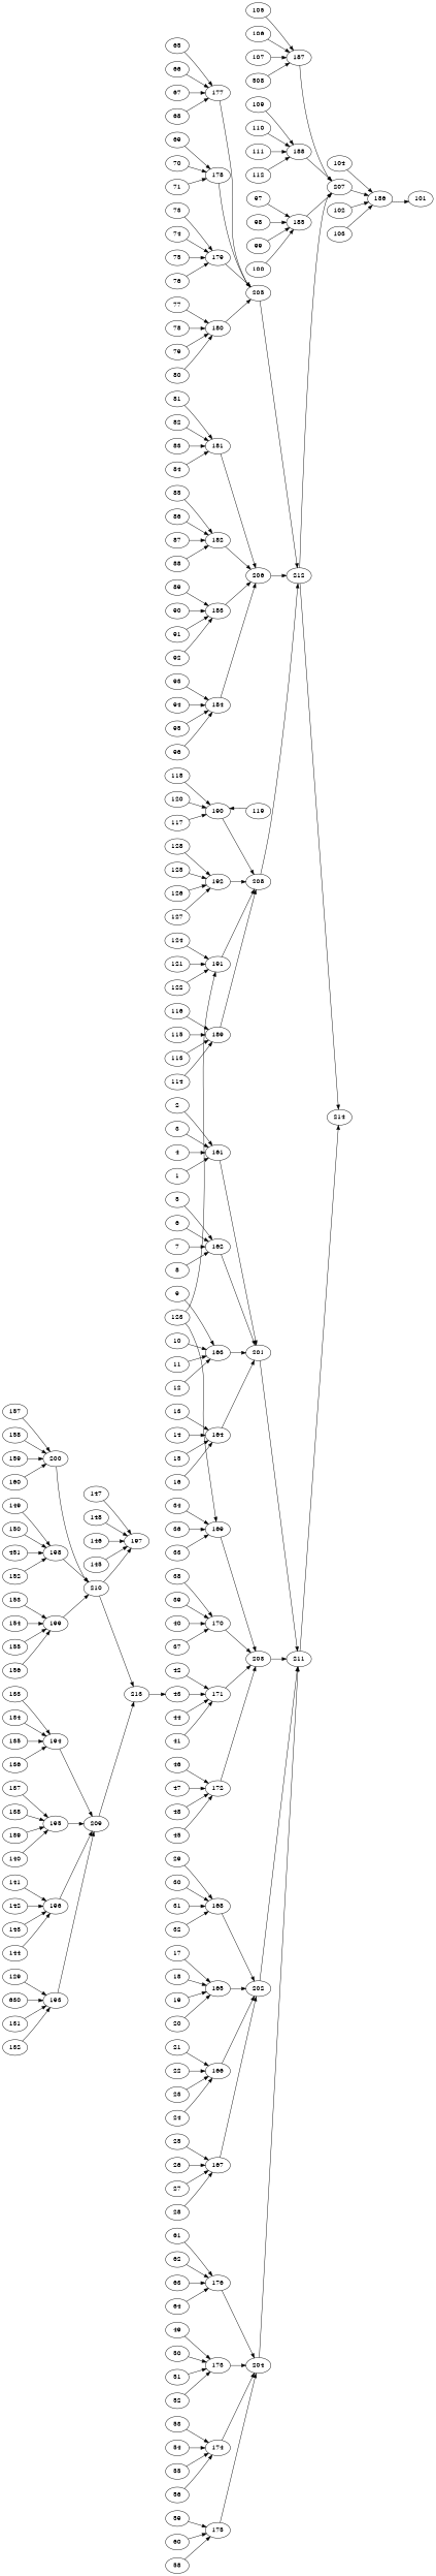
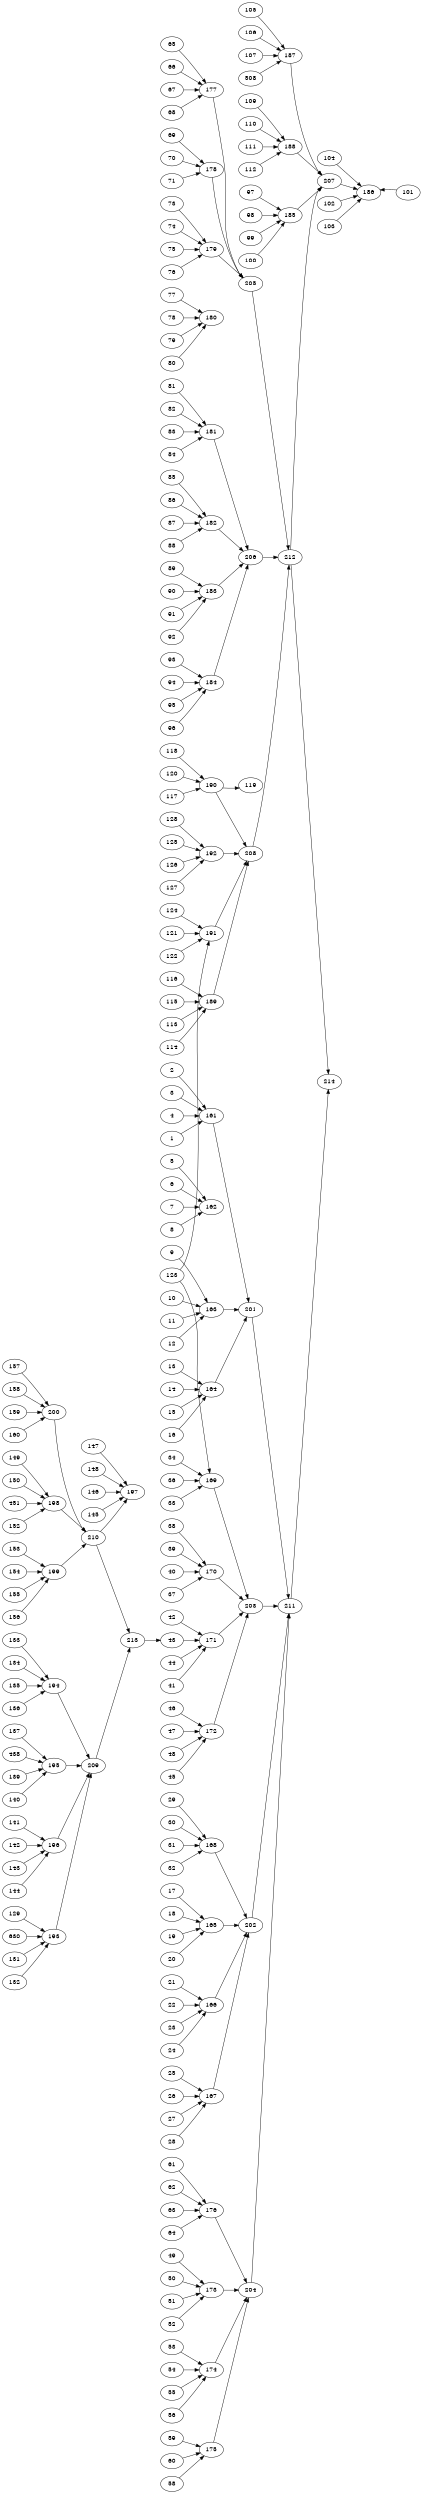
  digraph {
    rankdir=LR
    1
    161
    201
    211
    2
    3
    4
    5
    162
    6
    7
    8
    9
    163
    10
    11
    12
    13
    164
    14
    15
    16
    17
    165
    202
    18
    19
    20
    21
    166
    22
    23
    24
    25
    167
    26
    27
    28
    29
    168
    30
    31
    32
    33
    169
    203
    34
    123
    191
    208
    36
    37
    170
    38
    39
    40
    41
    171
    42
    43
    44
    45
    172
    46
    47
    48
    49
    173
    204
    50
    51
    52
    53
    174
    54
    55
    56
    175
    58
    59
    60
    61
    176
    62
    63
    64
    65
    177
    205
    212
    66
    67
    68
    69
    178
    70
    71
    73
    179
    74
    75
    76
    77
    180
    78
    79
    80
    81
    181
    206
    82
    83
    84
    85
    182
    86
    87
    88
    89
    183
    90
    91
    92
    93
    184
    94
    95
    96
    97
    185
    207
    186
    98
    99
    100
    101
    102
    103
    104
    105
    187
    106
    107
    n144 [label=508]
    109
    188
    110
    111
    112
    113
    189
    114
    146
    197
    210
    213
    116
    117
    190
    118
    119
    120
    121
    122
    124
    125
    192
    126
    127
    128
    129
    193
    209
    n174 [label=630]
    131
    132
    133
    194
    134
    135
    136
    137
    195
-   138
+   138 [label=438]
    139
    140
    141
    196
    142
    143
    144
    145
    115
    147
    148
    149
    198
    150
    n199 [label=451]
    152
    153
    199
    154
    155
    156
    157
    200
    158
    159
    160
    214
    1 -> 161
    161 -> 201
    201 -> 211
    211 -> 214
    2 -> 161
    3 -> 161
    4 -> 161
    5 -> 162
-   162 -> 201
    6 -> 162
    7 -> 162
    8 -> 162
    9 -> 163
    163 -> 201
    10 -> 163
    11 -> 163
    12 -> 163
    13 -> 164
    164 -> 201
    14 -> 164
    15 -> 164
    16 -> 164
    17 -> 165
    165 -> 202
    202 -> 211
    18 -> 165
    19 -> 165
    20 -> 165
    21 -> 166
    166 -> 202
    22 -> 166
    23 -> 166
    24 -> 166
    25 -> 167
    167 -> 202
    26 -> 167
    27 -> 167
    28 -> 167
    29 -> 168
    168 -> 202
    30 -> 168
    31 -> 168
    32 -> 168
    33 -> 169
    169 -> 203
    203 -> 211
    34 -> 169
    123 -> 169
    123 -> 191
    191 -> 208
    208 -> 212
    36 -> 169
    37 -> 170
    170 -> 203
    38 -> 170
    39 -> 170
    40 -> 170
    41 -> 171
    171 -> 203
    42 -> 171
    43 -> 171
    44 -> 171
    45 -> 172
    172 -> 203
    46 -> 172
    47 -> 172
    48 -> 172
    49 -> 173
    173 -> 204
    204 -> 211
    50 -> 173
    51 -> 173
    52 -> 173
    53 -> 174
    174 -> 204
    54 -> 174
    55 -> 174
    56 -> 174
    175 -> 204
    58 -> 175
    59 -> 175
    60 -> 175
    61 -> 176
    176 -> 204
    62 -> 176
    63 -> 176
    64 -> 176
    65 -> 177
    177 -> 205
    205 -> 212
    212 -> 207
    212 -> 214
    66 -> 177
    67 -> 177
    68 -> 177
    69 -> 178
    178 -> 205
    70 -> 178
    71 -> 178
    73 -> 179
    179 -> 205
    74 -> 179
    75 -> 179
    76 -> 179
    77 -> 180
-   180 -> 205
    78 -> 180
    79 -> 180
    80 -> 180
    81 -> 181
    181 -> 206
    206 -> 212
    82 -> 181
    83 -> 181
    84 -> 181
    85 -> 182
    182 -> 206
    86 -> 182
    87 -> 182
    88 -> 182
    89 -> 183
    183 -> 206
    90 -> 183
    91 -> 183
    92 -> 183
    93 -> 184
    184 -> 206
    94 -> 184
    95 -> 184
    96 -> 184
    97 -> 185
    185 -> 207
    207 -> 186
    98 -> 185
    99 -> 185
    100 -> 185
-   186 -> 101
+   101 -> 186
    102 -> 186
    103 -> 186
    104 -> 186
    105 -> 187
    187 -> 207
    106 -> 187
    107 -> 187
    n144 -> 187
    109 -> 188
    188 -> 207
    110 -> 188
    111 -> 188
    112 -> 188
    113 -> 189
    189 -> 208
    114 -> 189
    146 -> 197
    210 -> 197
    210 -> 213
    213 -> 43
    116 -> 189
    117 -> 190
    190 -> 208
    118 -> 190
-   119 -> 190
+   190 -> 119
    120 -> 190
    121 -> 191
    122 -> 191
    124 -> 191
    125 -> 192
    192 -> 208
    126 -> 192
    127 -> 192
    128 -> 192
    129 -> 193
    193 -> 209
    209 -> 213
    n174 -> 193
    131 -> 193
    132 -> 193
    133 -> 194
    194 -> 209
    134 -> 194
    135 -> 194
    136 -> 194
    137 -> 195
    195 -> 209
    138 -> 195
    139 -> 195
    140 -> 195
    141 -> 196
    196 -> 209
    142 -> 196
    143 -> 196
    144 -> 196
    145 -> 197
    115 -> 189
    147 -> 197
    148 -> 197
    149 -> 198
    198 -> 210
    150 -> 198
    n199 -> 198
    152 -> 198
    153 -> 199
    199 -> 210
    154 -> 199
    155 -> 199
    156 -> 199
    157 -> 200
    200 -> 210
    158 -> 200
    159 -> 200
    160 -> 200
  }
